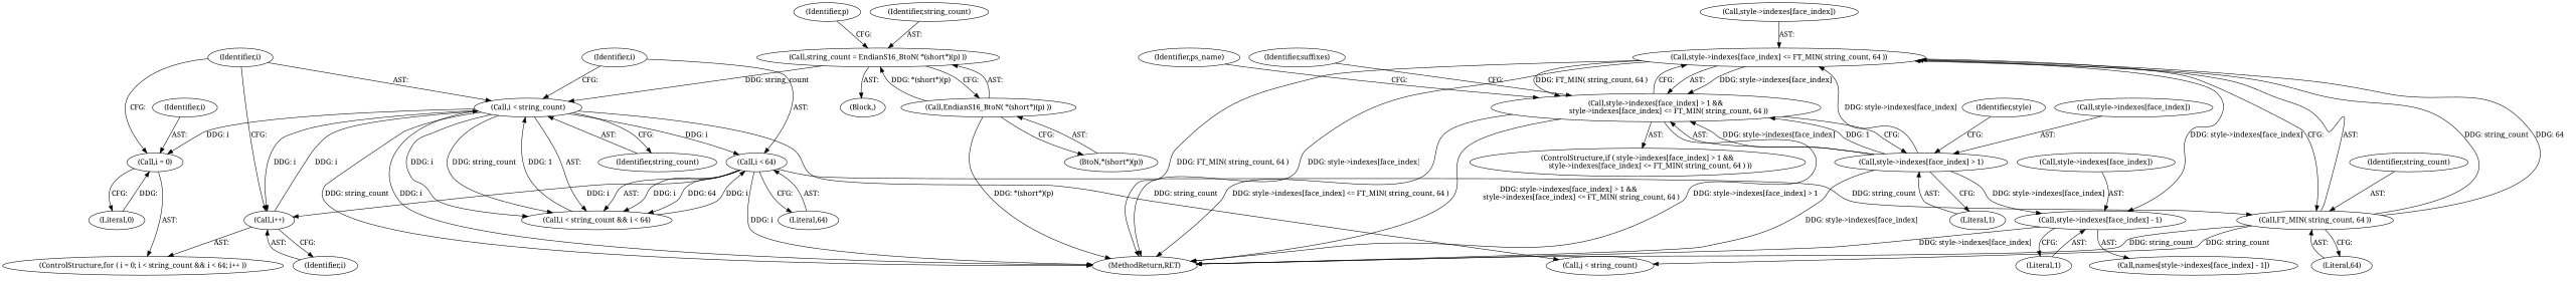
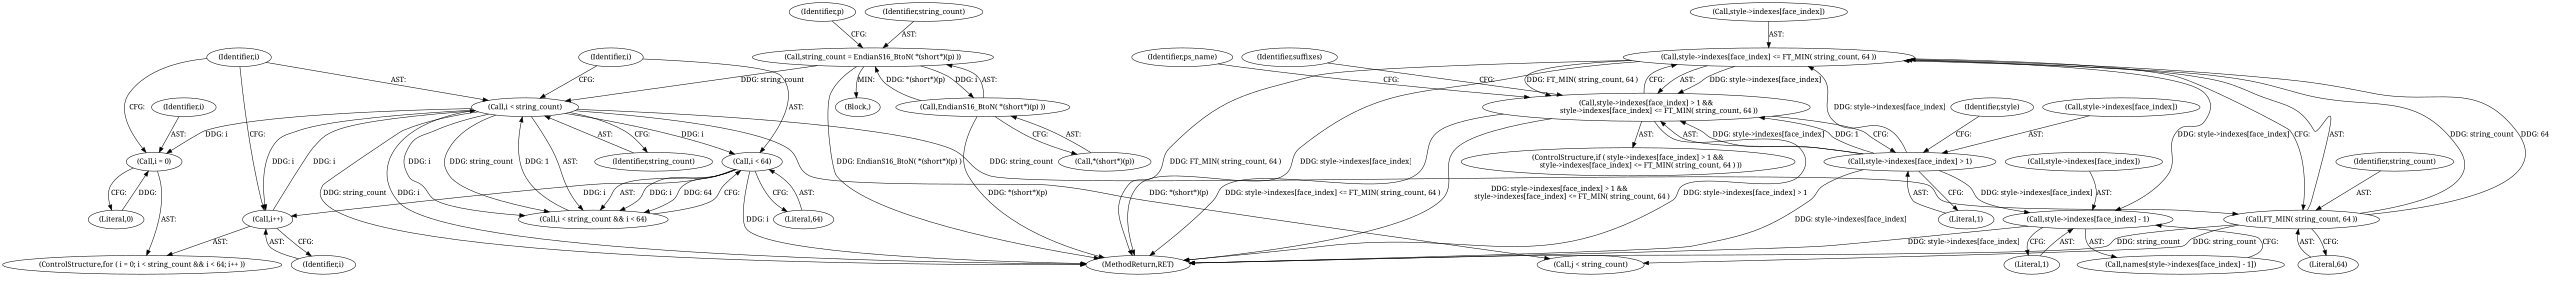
  digraph {
    fontname="Noto Serif"
    node [fontname="Noto Serif"]
    edge [fontname="Noto Serif"]
    n1 [label="(Call,style->indexes[face_index] <= FT_MIN( string_count, 64 ))"]
    n2 [label="(Call,FT_MIN( string_count, 64 ))"]
    n3 [label="(Call,style->indexes[face_index] > 1 &&\n             style->indexes[face_index] <= FT_MIN( string_count, 64 ))"]
    n4 [label="(Call,style->indexes[face_index] - 1)"]
    n5 [label="(MethodReturn,RET)"]
    n6 [label="(Literal,64)"]
    n7 [label="(Call,j < string_count)"]
    n8 [label="(Call,style->indexes[face_index] > 1)"]
    n9 [label="(ControlStructure,if ( style->indexes[face_index] > 1 &&\n             style->indexes[face_index] <= FT_MIN( string_count, 64 ) ))"]
    n10 [label="(Literal,1)"]
    n11 [label="(Call,names[style->indexes[face_index] - 1])"]
    n12 [label="(Literal,1)"]
    n13 [label="(Call,i < string_count)"]
    n14 [label="(Call,i++)"]
    n15 [label="(Call,i < 64)"]
    n16 [label="(Call,i < string_count && i < 64)"]
    n17 [label="(Identifier,string_count)"]
    n18 [label="(Call,i = 0)"]
    n19 [label="(Identifier,i)"]
    n20 [label="(ControlStructure,for ( i = 0; i < string_count && i < 64; i++ ))"]
    n21 [label="(Literal,64)"]
    n22 [label="(Literal,0)"]
    n23 [label="(Call,string_count = EndianS16_BtoN( *(short*)(p) ))"]
    n24 [label="(Call,EndianS16_BtoN( *(short*)(p) ))"]
    n25 [label="(Block,)"]
-   n26 [label="(BtoN,*(short*)(p))"]
+   n26 [label="(Call,*(short*)(p))"]
    n27 [label="(Identifier,i)"]
    n28 [label="(Identifier,ps_name)"]
    n29 [label="(Identifier,suffixes)"]
    n30 [label="(Identifier,string_count)"]
    n31 [label="(Call,style->indexes[face_index])"]
    n32 [label="(Identifier,style)"]
    n33 [label="(Identifier,string_count)"]
    n34 [label="(Call,style->indexes[face_index])"]
    n35 [label="(Identifier,i)"]
    n36 [label="(Identifier,p)"]
    n37 [label="(Call,style->indexes[face_index])"]
    n38 [label="(Identifier,i)"]
    n1 -> n2 [label="CFG: "]
    n1 -> n3 [label="AST: "]
    n1 -> n3 [label="DDG: style->indexes[face_index]"]
    n1 -> n3 [label="DDG: FT_MIN( string_count, 64 )"]
    n1 -> n4 [label="DDG: style->indexes[face_index]"]
    n1 -> n5 [label="DDG: style->indexes[face_index]"]
    n1 -> n5 [label="DDG: FT_MIN( string_count, 64 )"]
    n2 -> n1 [label="AST: "]
    n2 -> n1 [label="DDG: string_count"]
    n2 -> n1 [label="DDG: 64"]
    n2 -> n5 [label="DDG: string_count"]
    n2 -> n6 [label="CFG: "]
    n2 -> n7 [label="DDG: string_count"]
    n3 -> n1 [label="CFG: "]
    n3 -> n5 [label="DDG: style->indexes[face_index] <= FT_MIN( string_count, 64 )"]
    n3 -> n5 [label="DDG: style->indexes[face_index] > 1 &&\n             style->indexes[face_index] <= FT_MIN( string_count, 64 )"]
    n3 -> n5 [label="DDG: style->indexes[face_index] > 1"]
    n3 -> n8 [label="CFG: "]
    n3 -> n9 [label="AST: "]
    n4 -> n5 [label="DDG: style->indexes[face_index]"]
    n4 -> n10 [label="CFG: "]
    n4 -> n11 [label="AST: "]
    n6 -> n2 [label="AST: "]
    n8 -> n1 [label="DDG: style->indexes[face_index]"]
    n8 -> n3 [label="AST: "]
    n8 -> n3 [label="DDG: style->indexes[face_index]"]
    n8 -> n3 [label="DDG: 1"]
    n8 -> n4 [label="DDG: style->indexes[face_index]"]
    n8 -> n5 [label="DDG: style->indexes[face_index]"]
    n8 -> n12 [label="CFG: "]
    n10 -> n4 [label="AST: "]
+   n11 -> n4 [label="CFG: "]
    n12 -> n8 [label="AST: "]
-   n15 -> n2 [label="DDG: string_count"]
+   n13 -> n2 [label="DDG: string_count"]
    n13 -> n5 [label="DDG: i"]
    n13 -> n5 [label="DDG: string_count"]
-   n13 -> n7 [label="DDG: string_count"]
+   n13 -> n7 [label="DDG: *(short*)(p)"]
    n13 -> n14 [label="DDG: i"]
    n13 -> n15 [label="DDG: i"]
    n13 -> n16 [label="AST: "]
    n13 -> n16 [label="DDG: i"]
    n13 -> n16 [label="DDG: string_count"]
    n13 -> n17 [label="CFG: "]
    n13 -> n18 [label="DDG: i"]
    n14 -> n13 [label="DDG: i"]
    n14 -> n19 [label="CFG: "]
    n14 -> n20 [label="AST: "]
    n15 -> n5 [label="DDG: i"]
    n15 -> n14 [label="DDG: i"]
    n15 -> n16 [label="AST: "]
    n15 -> n16 [label="DDG: i"]
    n15 -> n16 [label="DDG: 64"]
    n15 -> n21 [label="CFG: "]
    n16 -> n13 [label="DDG: 1"]
-   n16 -> n15 [label="DDG: i"]
+   n16 -> n15 [label="CFG: "]
    n17 -> n13 [label="AST: "]
    n18 -> n20 [label="AST: "]
    n18 -> n22 [label="CFG: "]
    n19 -> n14 [label="AST: "]
    n21 -> n15 [label="AST: "]
    n22 -> n18 [label="DDG: "]
+   n23 -> n5 [label="DDG: EndianS16_BtoN( *(short*)(p) )"]
    n23 -> n13 [label="DDG: string_count"]
-   n23 -> n24 [label="CFG: "]
-   n23 -> n25 [label="AST: "]
+   n23 -> n24 [label="DDG: i"]
+   n23 -> n25 [label="MIN: "]
    n24 -> n5 [label="DDG: *(short*)(p)"]
    n24 -> n23 [label="AST: "]
    n24 -> n23 [label="DDG: *(short*)(p)"]
    n24 -> n26 [label="CFG: "]
    n26 -> n24 [label="AST: "]
    n27 -> n18 [label="AST: "]
    n28 -> n3 [label="CFG: "]
    n29 -> n3 [label="CFG: "]
    n30 -> n23 [label="AST: "]
    n31 -> n4 [label="AST: "]
    n32 -> n8 [label="CFG: "]
    n33 -> n2 [label="AST: "]
    n34 -> n8 [label="AST: "]
    n35 -> n13 [label="AST: "]
    n35 -> n14 [label="CFG: "]
    n35 -> n18 [label="CFG: "]
    n36 -> n23 [label="CFG: "]
    n37 -> n1 [label="AST: "]
    n38 -> n13 [label="CFG: "]
    n38 -> n15 [label="AST: "]
  }
